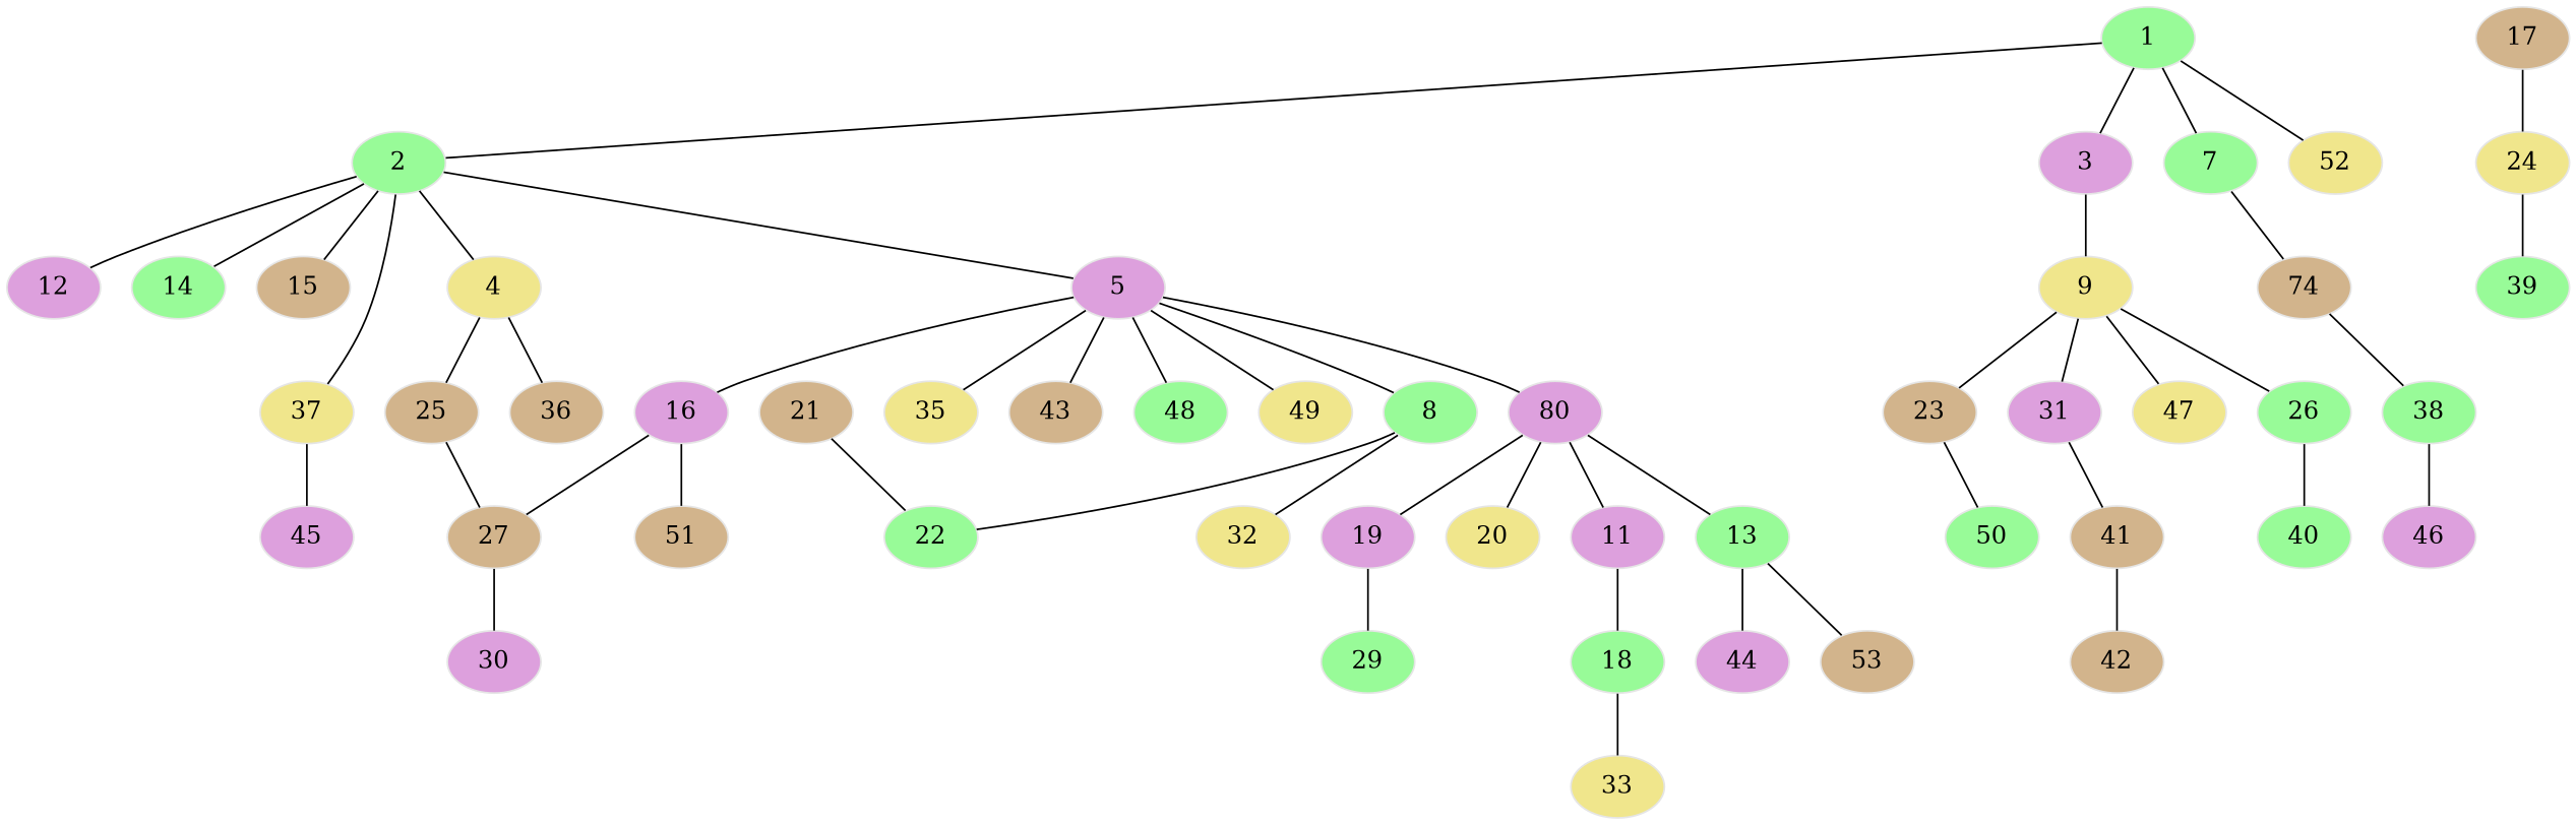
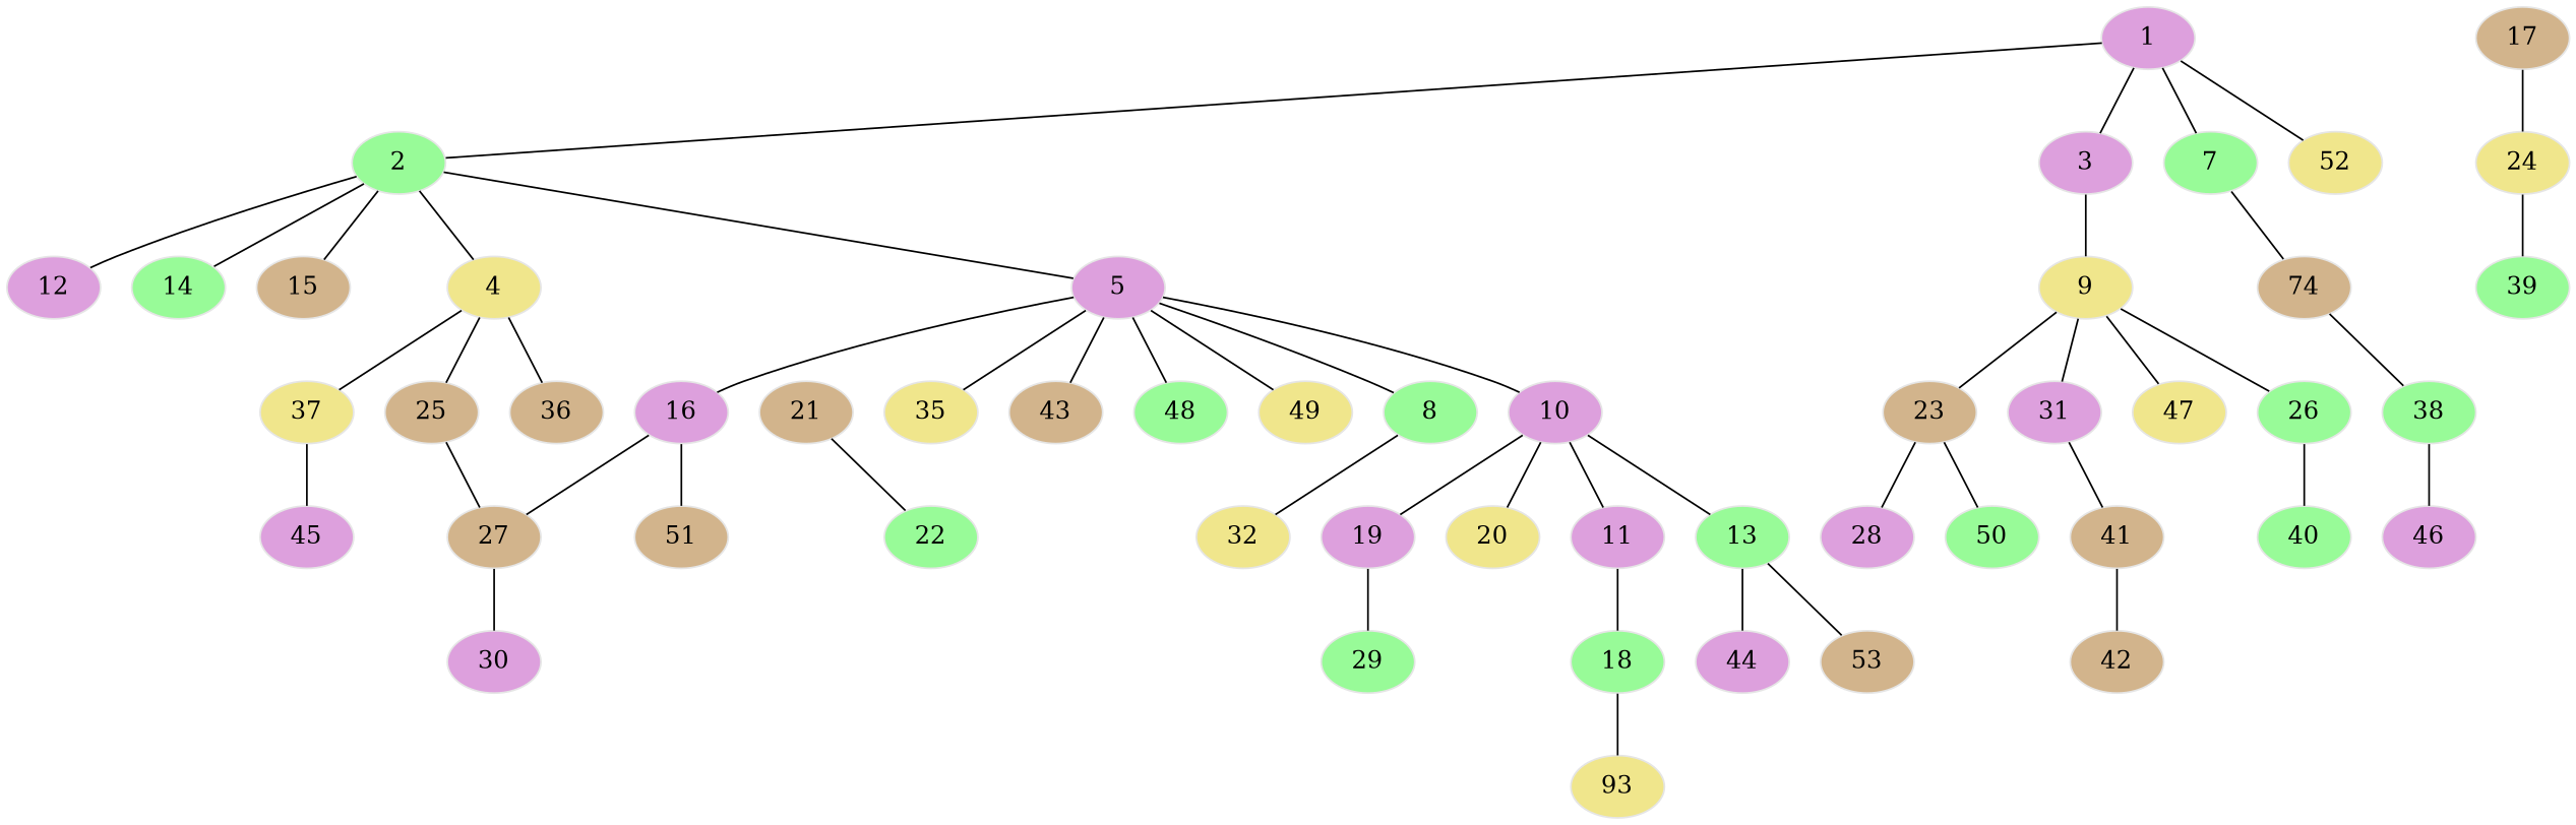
  graph {
    node [color=gray90 fillcolor=palegreen style=filled]
    2
-   1
+   1 [fillcolor=plum]
    3 [fillcolor=plum]
    7
    52 [fillcolor=khaki]
    4 [fillcolor=khaki]
    5 [fillcolor=plum]
    12 [fillcolor=plum]
    14
    15 [fillcolor=tan]
    37 [fillcolor=khaki]
    9 [fillcolor=khaki]
    n13 [fillcolor=tan label=74]
    25 [fillcolor=tan]
    36 [fillcolor=tan]
    8
-   10 [fillcolor=plum label=80]
+   10 [fillcolor=plum]
    16 [fillcolor=plum]
    35 [fillcolor=khaki]
    43 [fillcolor=tan]
    48
    49 [fillcolor=khaki]
    45 [fillcolor=plum]
    23 [fillcolor=tan]
    31 [fillcolor=plum]
    47 [fillcolor=khaki]
    26
    27 [fillcolor=tan]
    22
    32 [fillcolor=khaki]
    11 [fillcolor=plum]
    13
    19 [fillcolor=plum]
    20 [fillcolor=khaki]
    51 [fillcolor=tan]
    17 [fillcolor=tan]
    24 [fillcolor=khaki]
    21 [fillcolor=tan]
    38
+   28 [fillcolor=plum]
    50
    41 [fillcolor=tan]
    18
    44 [fillcolor=plum]
    53 [fillcolor=tan]
    29
-   33 [fillcolor=khaki]
+   33 [fillcolor=khaki label=93]
    30 [fillcolor=plum]
    39
    40
    42 [fillcolor=tan]
    46 [fillcolor=plum]
    2 -- 4
    2 -- 5
    2 -- 12
    2 -- 14
    2 -- 15
-   2 -- 37
+   4 -- 37
    1 -- 2
    1 -- 3
    1 -- 7
    1 -- 52
    3 -- 9
    7 -- n13
    4 -- 25
    4 -- 36
    5 -- 8
    5 -- 10
    5 -- 16
    5 -- 35
    5 -- 43
    5 -- 48
    5 -- 49
    37 -- 45
    9 -- 23
    9 -- 31
    9 -- 47
    9 -- 26
    n13 -- 38
    25 -- 27
-   8 -- 22
    8 -- 32
    10 -- 11
    10 -- 13
    10 -- 19
    10 -- 20
    16 -- 27
    16 -- 51
+   23 -- 28
    23 -- 50
    31 -- 41
    26 -- 40
    27 -- 30
    11 -- 18
    13 -- 44
    13 -- 53
    19 -- 29
    17 -- 24
    24 -- 39
    21 -- 22
    38 -- 46
    41 -- 42
    18 -- 33
  }
